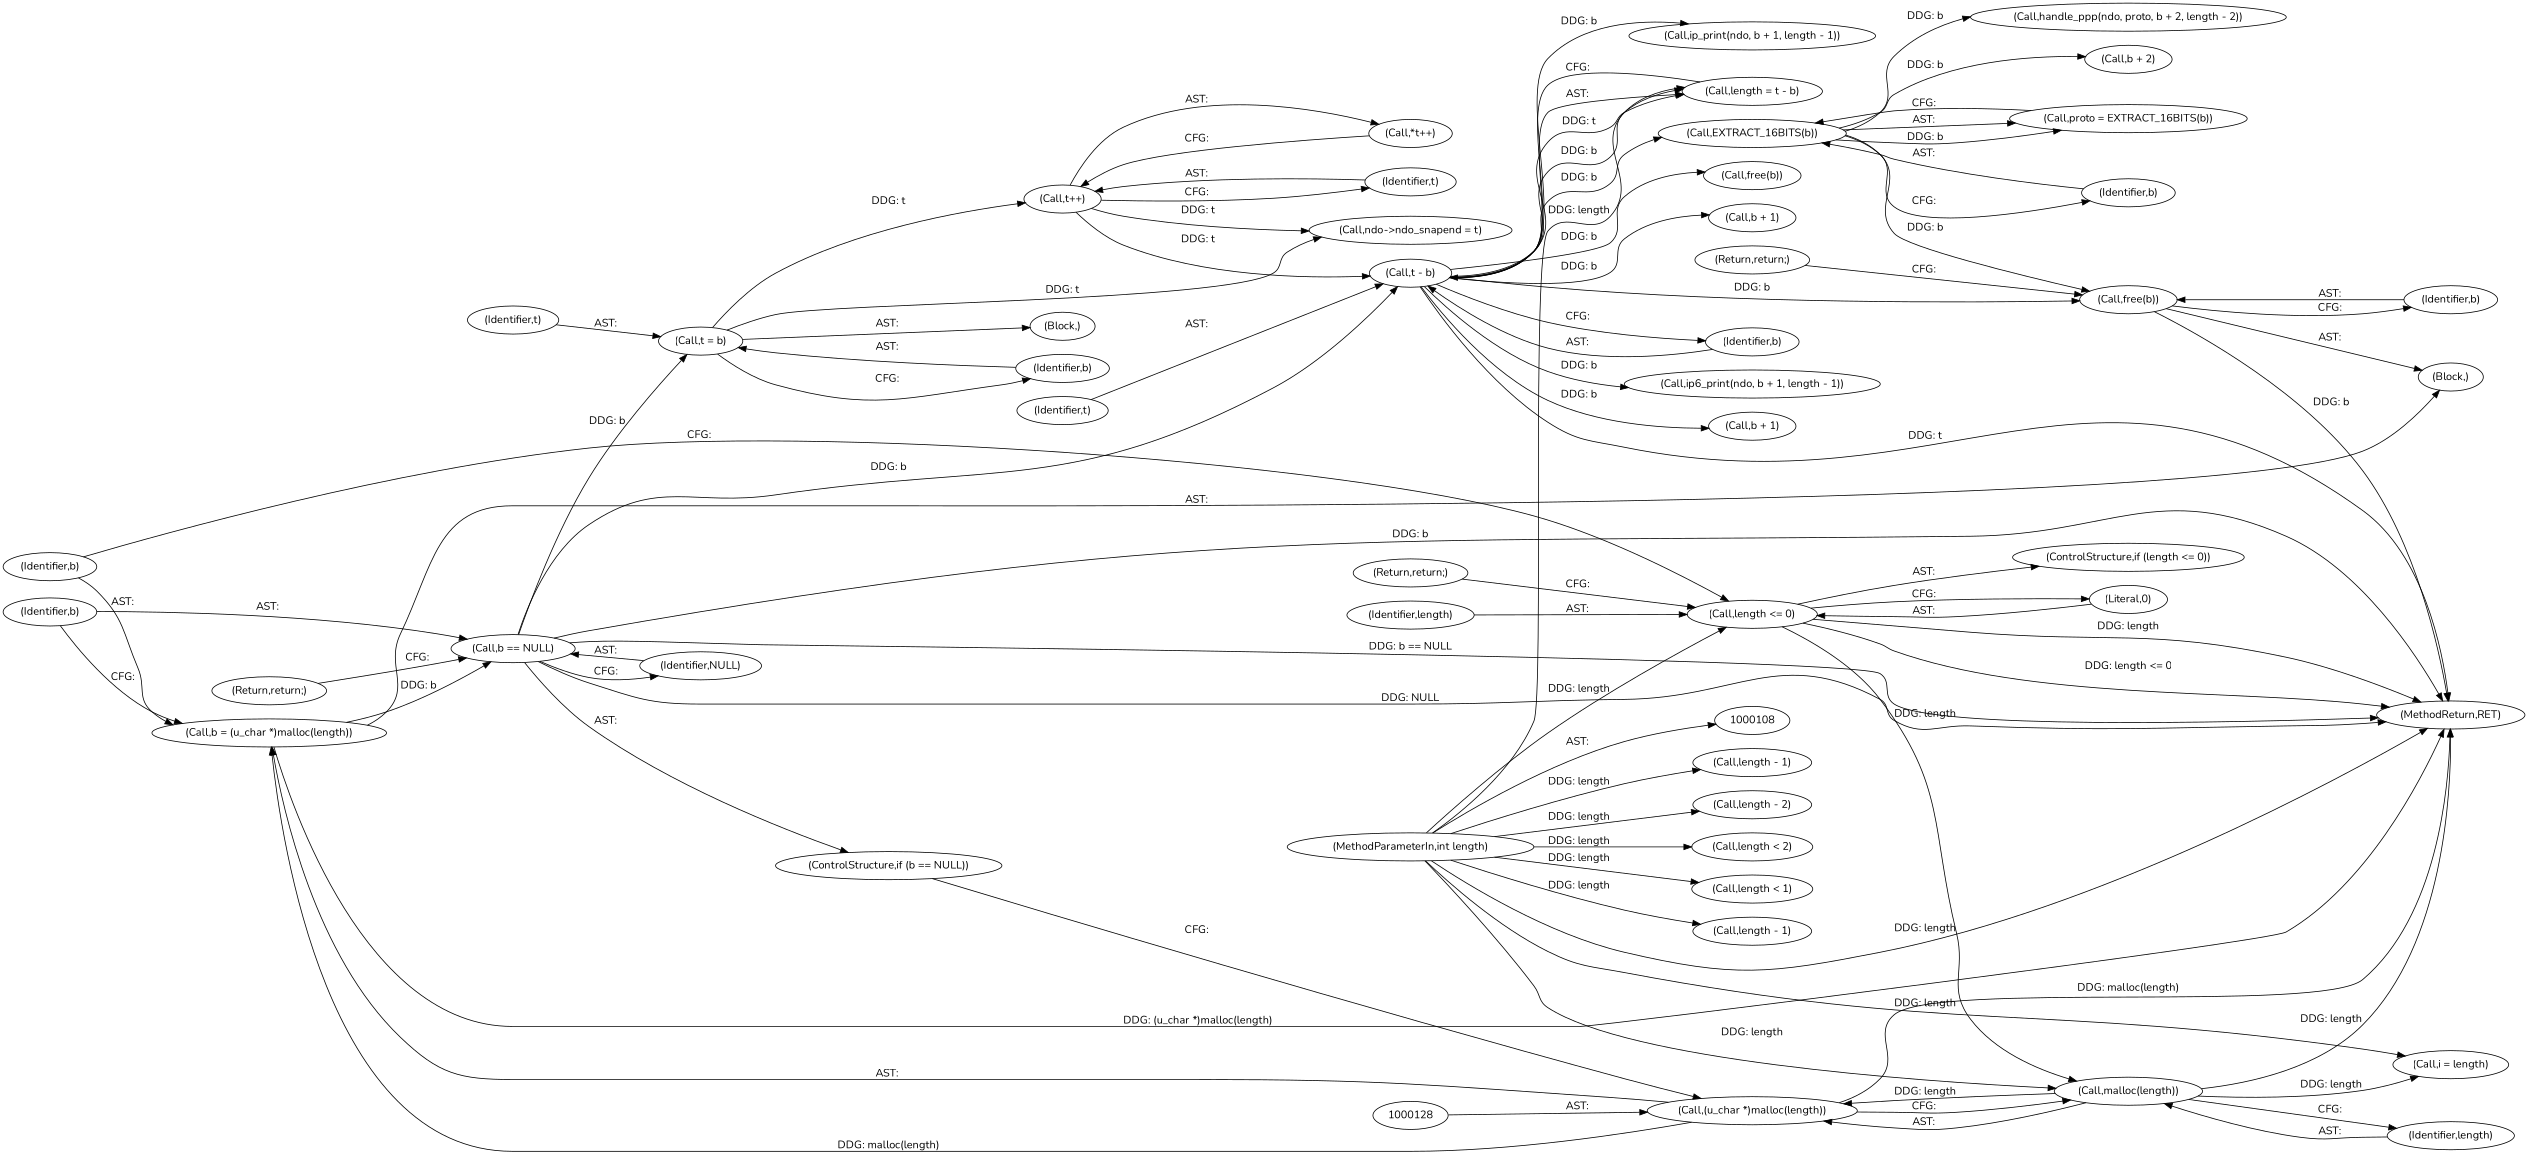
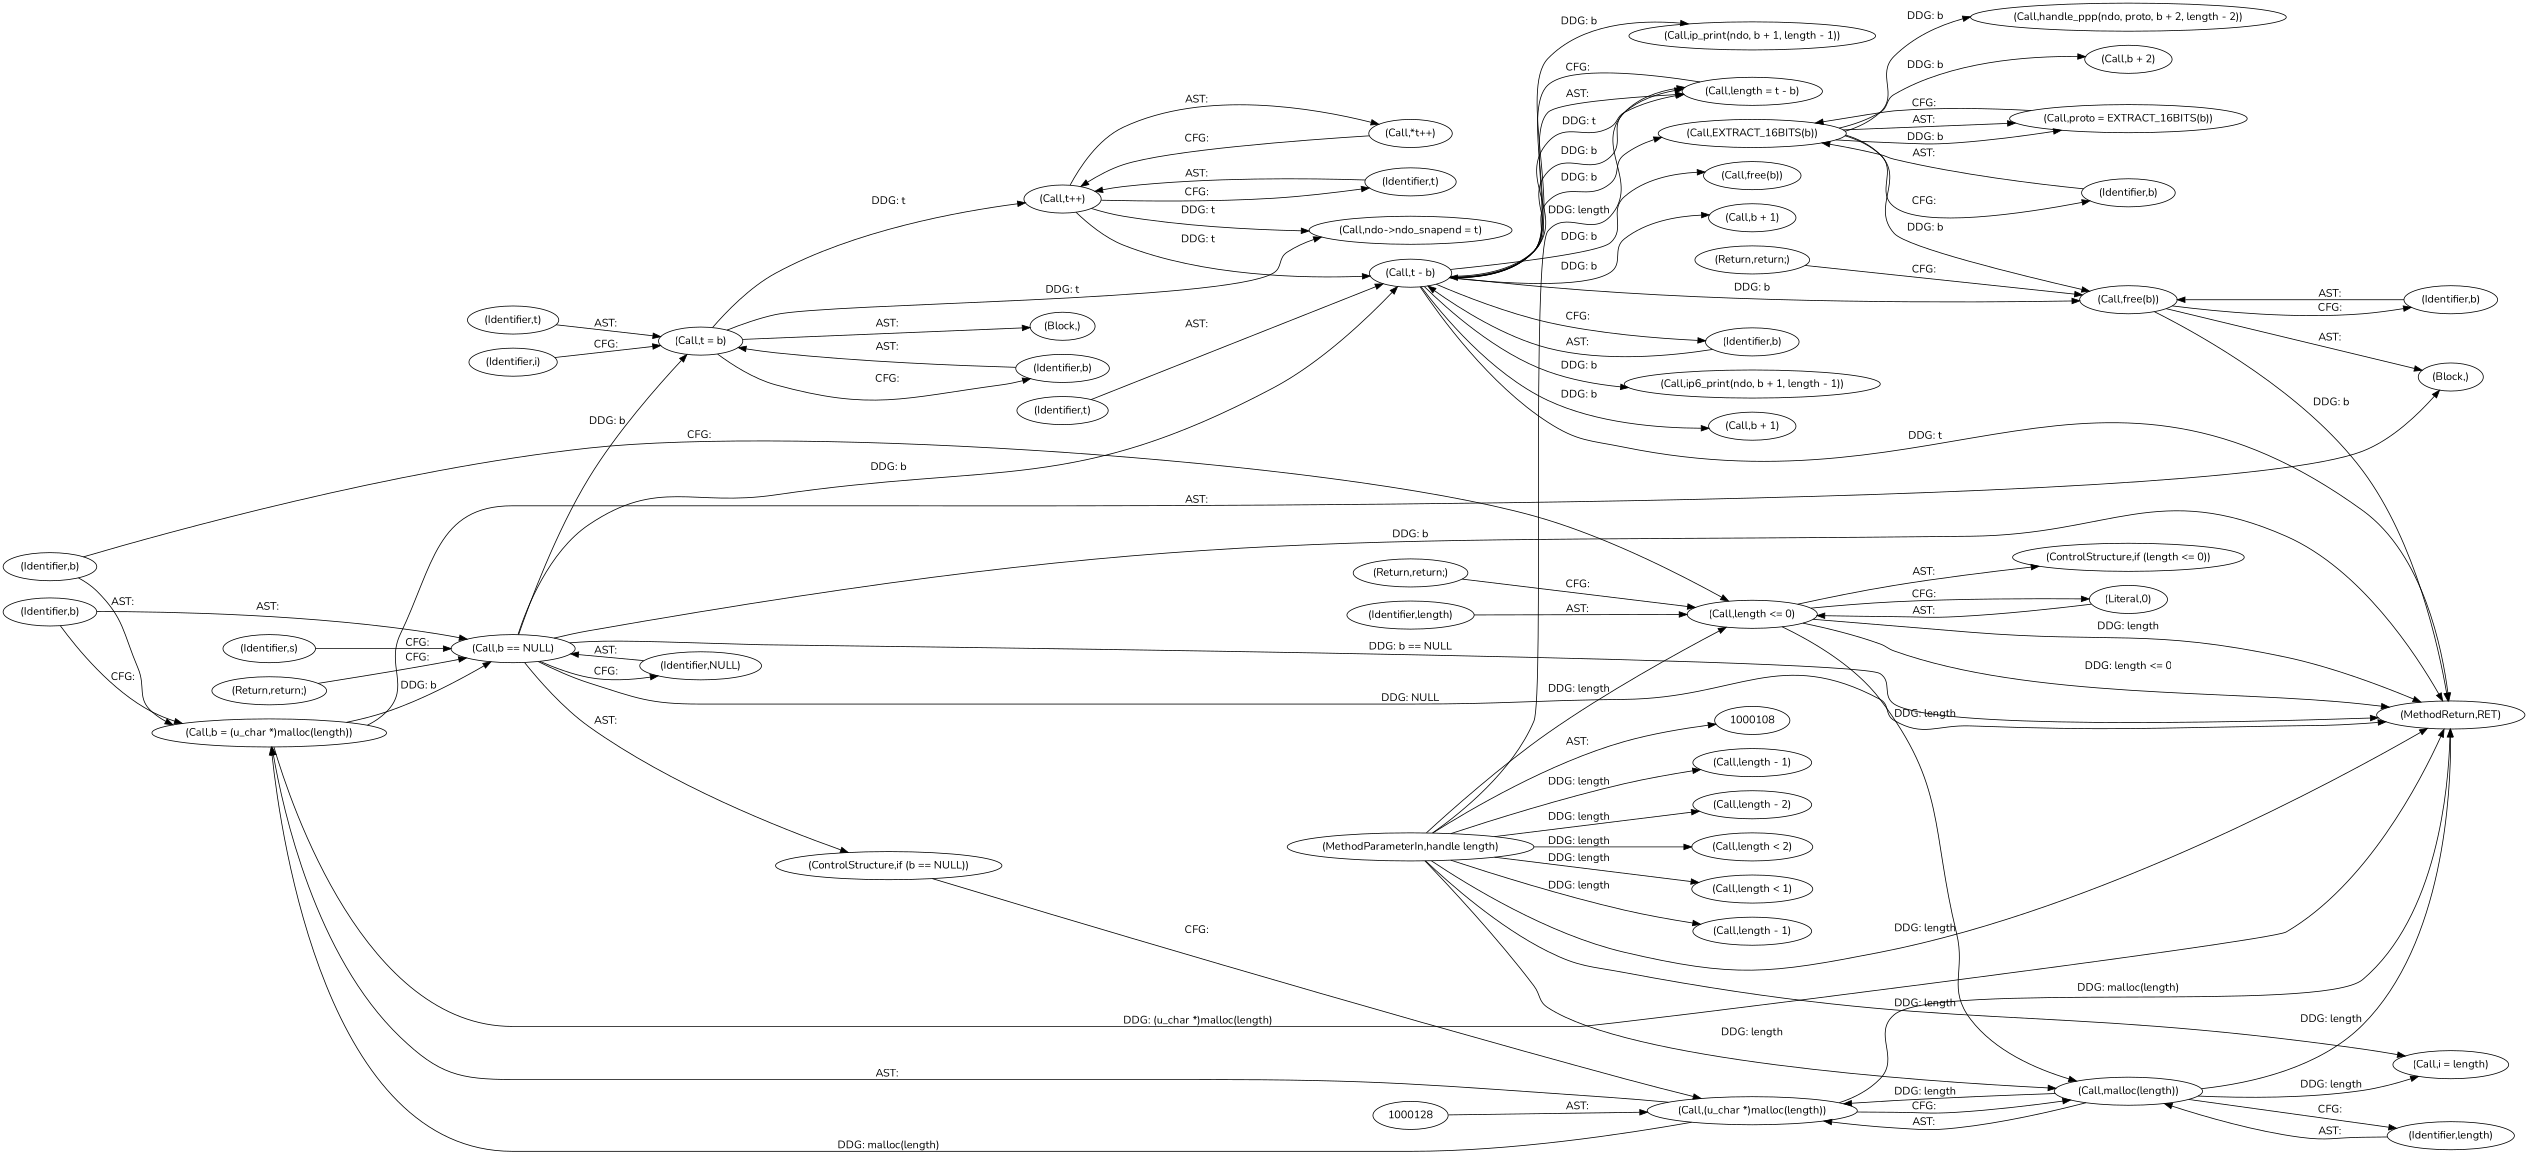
  digraph {
    fontname=Nunito
    rankdir=LR
    node [fontname=Nunito]
    edge [fontname=Nunito]
    n1 [label="(Call,free(b))"]
    n2 [label="(Identifier,b)"]
    n3 [label="(Block,)"]
    n4 [label="(MethodReturn,RET)"]
    n5 [label="(Call,t - b)"]
    n6 [label="(Call,EXTRACT_16BITS(b))"]
    n7 [label="(Call,free(b))"]
    n8 [label="(Call,b + 1)"]
    n9 [label="(Identifier,b)"]
    n10 [label="(Call,ip6_print(ndo, b + 1, length - 1))"]
    n11 [label="(Call,b + 1)"]
    n12 [label="(Call,ip_print(ndo, b + 1, length - 1))"]
    n13 [label="(Call,length = t - b)"]
    n14 [label="(Call,proto = EXTRACT_16BITS(b))"]
    n15 [label="(Identifier,b)"]
    n16 [label="(Call,handle_ppp(ndo, proto, b + 2, length - 2))"]
    n17 [label="(Call,b + 2)"]
    n18 [label="(Call,t++)"]
    n19 [label="(Call,ndo->ndo_snapend = t)"]
    n20 [label="(Call,*t++)"]
    n21 [label="(Identifier,t)"]
    n22 [label="(Call,t = b)"]
    n23 [label="(Block,)"]
    n24 [label="(Identifier,b)"]
    n25 [label="(Call,b == NULL)"]
    n26 [label="(Identifier,NULL)"]
    n27 [label="(ControlStructure,if (b == NULL))"]
    n28 [label="(Call,(u_char *)malloc(length))"]
    n29 [label="(Call,b = (u_char *)malloc(length))"]
    n30 [label="(Call,malloc(length))"]
    n31 [label="(Identifier,length)"]
    n32 [label="(Call,i = length)"]
    n33 [label="(Call,length <= 0)"]
    n34 [label="(Literal,0)"]
    n35 [label="(ControlStructure,if (length <= 0))"]
-   n36 [label="(MethodParameterIn,int length)"]
+   n36 [label="(MethodParameterIn,handle length)"]
    n37 [label="(Call,length - 1)"]
    n38 [label="(Call,length - 2)"]
    n39 [label="(Call,length < 2)"]
    n40 [label="(Call,length < 1)"]
    n41 [label="(Call,length - 1)"]
    1000108
    n43 [label="(Return,return;)"]
+   n44 [label="(Identifier,i)"]
    n45 [label="(Identifier,length)"]
    n46 [label="(Identifier,t)"]
    n47 [label="(Identifier,t)"]
    n48 [label="(Identifier,b)"]
    n49 [label="(Identifier,b)"]
+   n50 [label="(Identifier,s)"]
    n51 [label="(Return,return;)"]
    n52 [label="(Return,return;)"]
    1000128
    n1 -> n2 [label="CFG: "]
    n1 -> n3 [label="AST: "]
    n1 -> n4 [label="DDG: b"]
    n2 -> n1 [label="AST: "]
    n5 -> n1 [label="DDG: b"]
    n5 -> n4 [label="DDG: t"]
    n5 -> n6 [label="DDG: b"]
    n5 -> n7 [label="DDG: b"]
    n5 -> n8 [label="DDG: b"]
    n5 -> n9 [label="CFG: "]
    n5 -> n10 [label="DDG: b"]
    n5 -> n11 [label="DDG: b"]
    n5 -> n12 [label="DDG: b"]
    n5 -> n13 [label="AST: "]
    n5 -> n13 [label="DDG: t"]
    n5 -> n13 [label="DDG: b"]
    n6 -> n1 [label="DDG: b"]
    n6 -> n14 [label="AST: "]
    n6 -> n14 [label="DDG: b"]
    n6 -> n15 [label="CFG: "]
    n6 -> n16 [label="DDG: b"]
    n6 -> n17 [label="DDG: b"]
    n9 -> n5 [label="AST: "]
    n13 -> n5 [label="CFG: "]
    n14 -> n6 [label="CFG: "]
    n15 -> n6 [label="AST: "]
    n18 -> n5 [label="DDG: t"]
    n18 -> n19 [label="DDG: t"]
    n18 -> n20 [label="AST: "]
    n18 -> n21 [label="CFG: "]
    n20 -> n18 [label="CFG: "]
    n21 -> n18 [label="AST: "]
    n22 -> n18 [label="DDG: t"]
    n22 -> n19 [label="DDG: t"]
    n22 -> n23 [label="AST: "]
    n22 -> n24 [label="CFG: "]
    n24 -> n22 [label="AST: "]
    n25 -> n4 [label="DDG: b == NULL"]
    n25 -> n4 [label="DDG: NULL"]
    n25 -> n4 [label="DDG: b"]
    n25 -> n5 [label="DDG: b"]
    n25 -> n22 [label="DDG: b"]
    n25 -> n26 [label="CFG: "]
    n25 -> n27 [label="AST: "]
    n26 -> n25 [label="AST: "]
    n27 -> n28 [label="CFG: "]
    n28 -> n4 [label="DDG: malloc(length)"]
    n28 -> n29 [label="AST: "]
    n28 -> n29 [label="DDG: malloc(length)"]
    n28 -> n30 [label="CFG: "]
    n29 -> n3 [label="AST: "]
    n29 -> n4 [label="DDG: (u_char *)malloc(length)"]
    n29 -> n25 [label="DDG: b"]
    n30 -> n4 [label="DDG: length"]
    n30 -> n28 [label="AST: "]
    n30 -> n28 [label="DDG: length"]
    n30 -> n31 [label="CFG: "]
    n30 -> n32 [label="DDG: length"]
    n31 -> n30 [label="AST: "]
    n33 -> n4 [label="DDG: length <= 0"]
    n33 -> n4 [label="DDG: length"]
    n33 -> n30 [label="DDG: length"]
    n33 -> n34 [label="CFG: "]
    n33 -> n35 [label="AST: "]
    n34 -> n33 [label="AST: "]
    n36 -> n4 [label="DDG: length"]
    n36 -> n13 [label="DDG: length"]
    n36 -> n30 [label="DDG: length"]
    n36 -> n32 [label="DDG: length"]
    n36 -> n33 [label="DDG: length"]
    n36 -> n37 [label="DDG: length"]
    n36 -> n38 [label="DDG: length"]
    n36 -> n39 [label="DDG: length"]
    n36 -> n40 [label="DDG: length"]
    n36 -> n41 [label="DDG: length"]
    n36 -> 1000108 [label="AST: "]
    n43 -> n25 [label="CFG: "]
+   n44 -> n22 [label="CFG: "]
    n45 -> n33 [label="AST: "]
    n46 -> n22 [label="AST: "]
    n47 -> n5 [label="AST: "]
    n48 -> n25 [label="AST: "]
    n48 -> n29 [label="CFG: "]
    n49 -> n29 [label="AST: "]
    n49 -> n33 [label="CFG: "]
+   n50 -> n25 [label="CFG: "]
    n51 -> n1 [label="CFG: "]
    n52 -> n33 [label="CFG: "]
    1000128 -> n28 [label="AST: "]
  }
